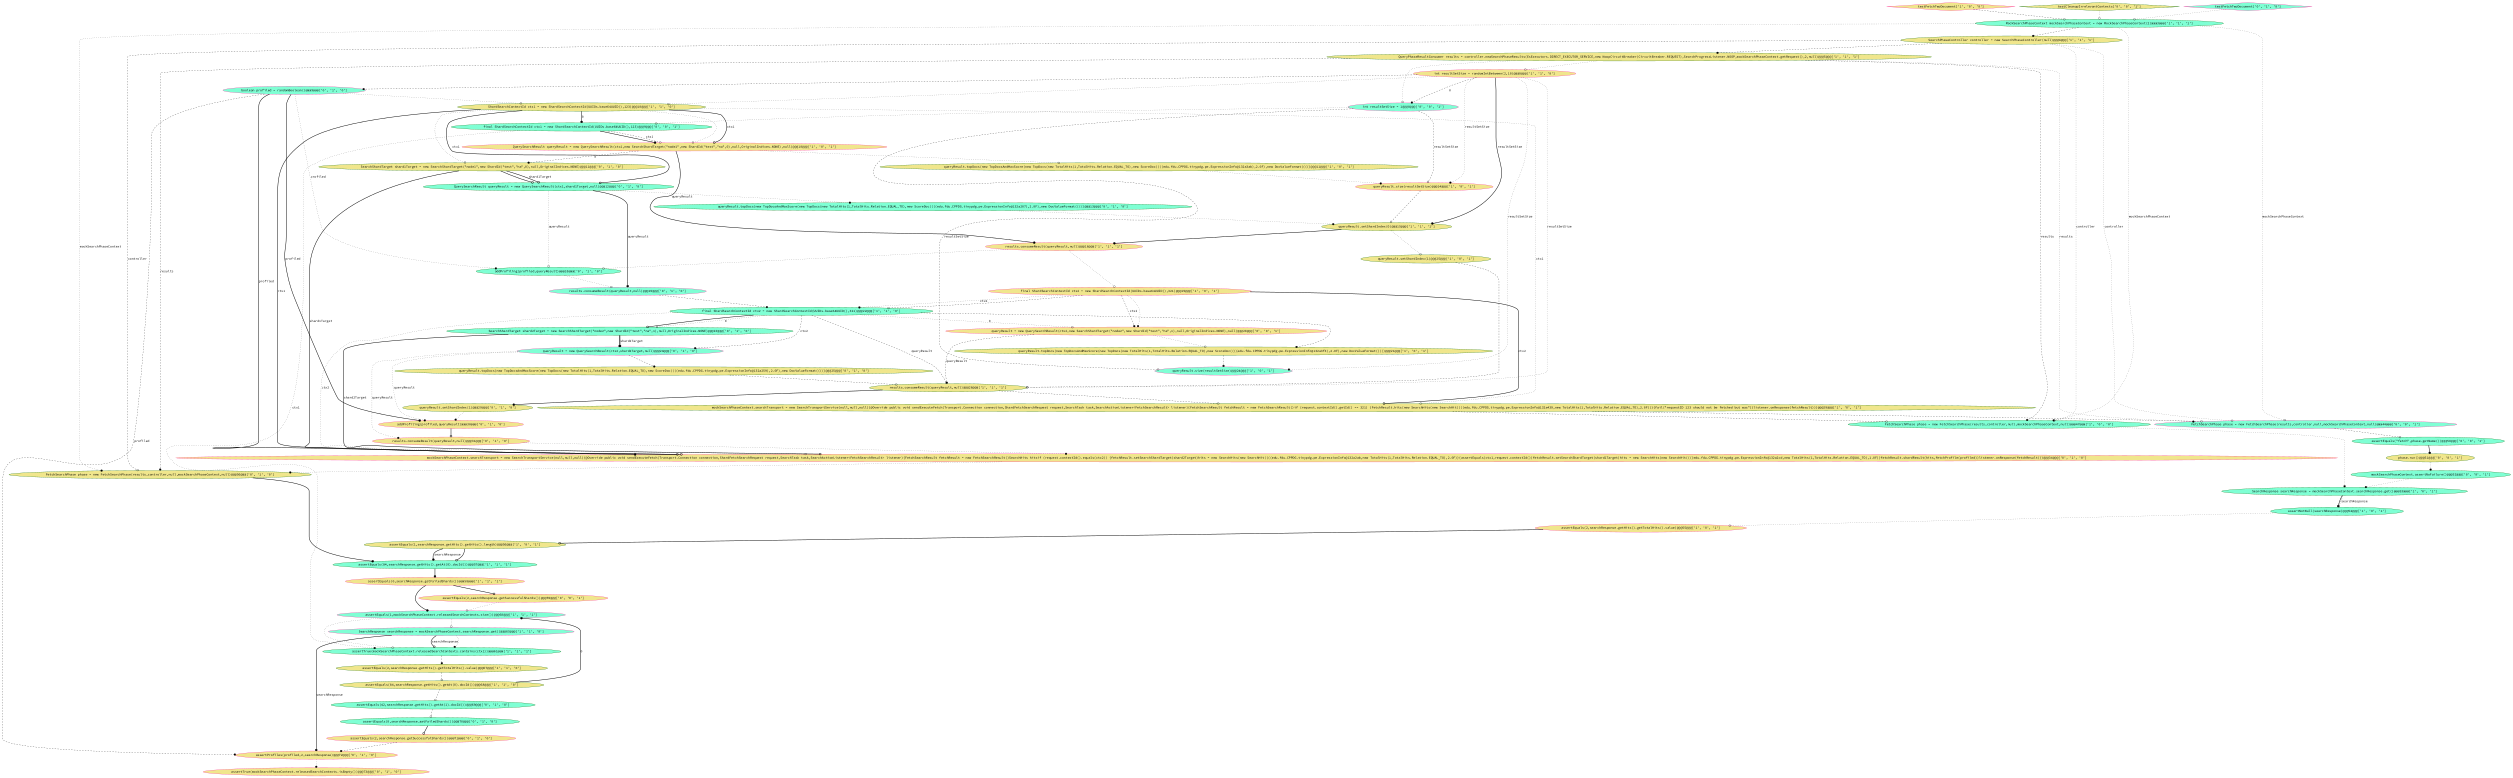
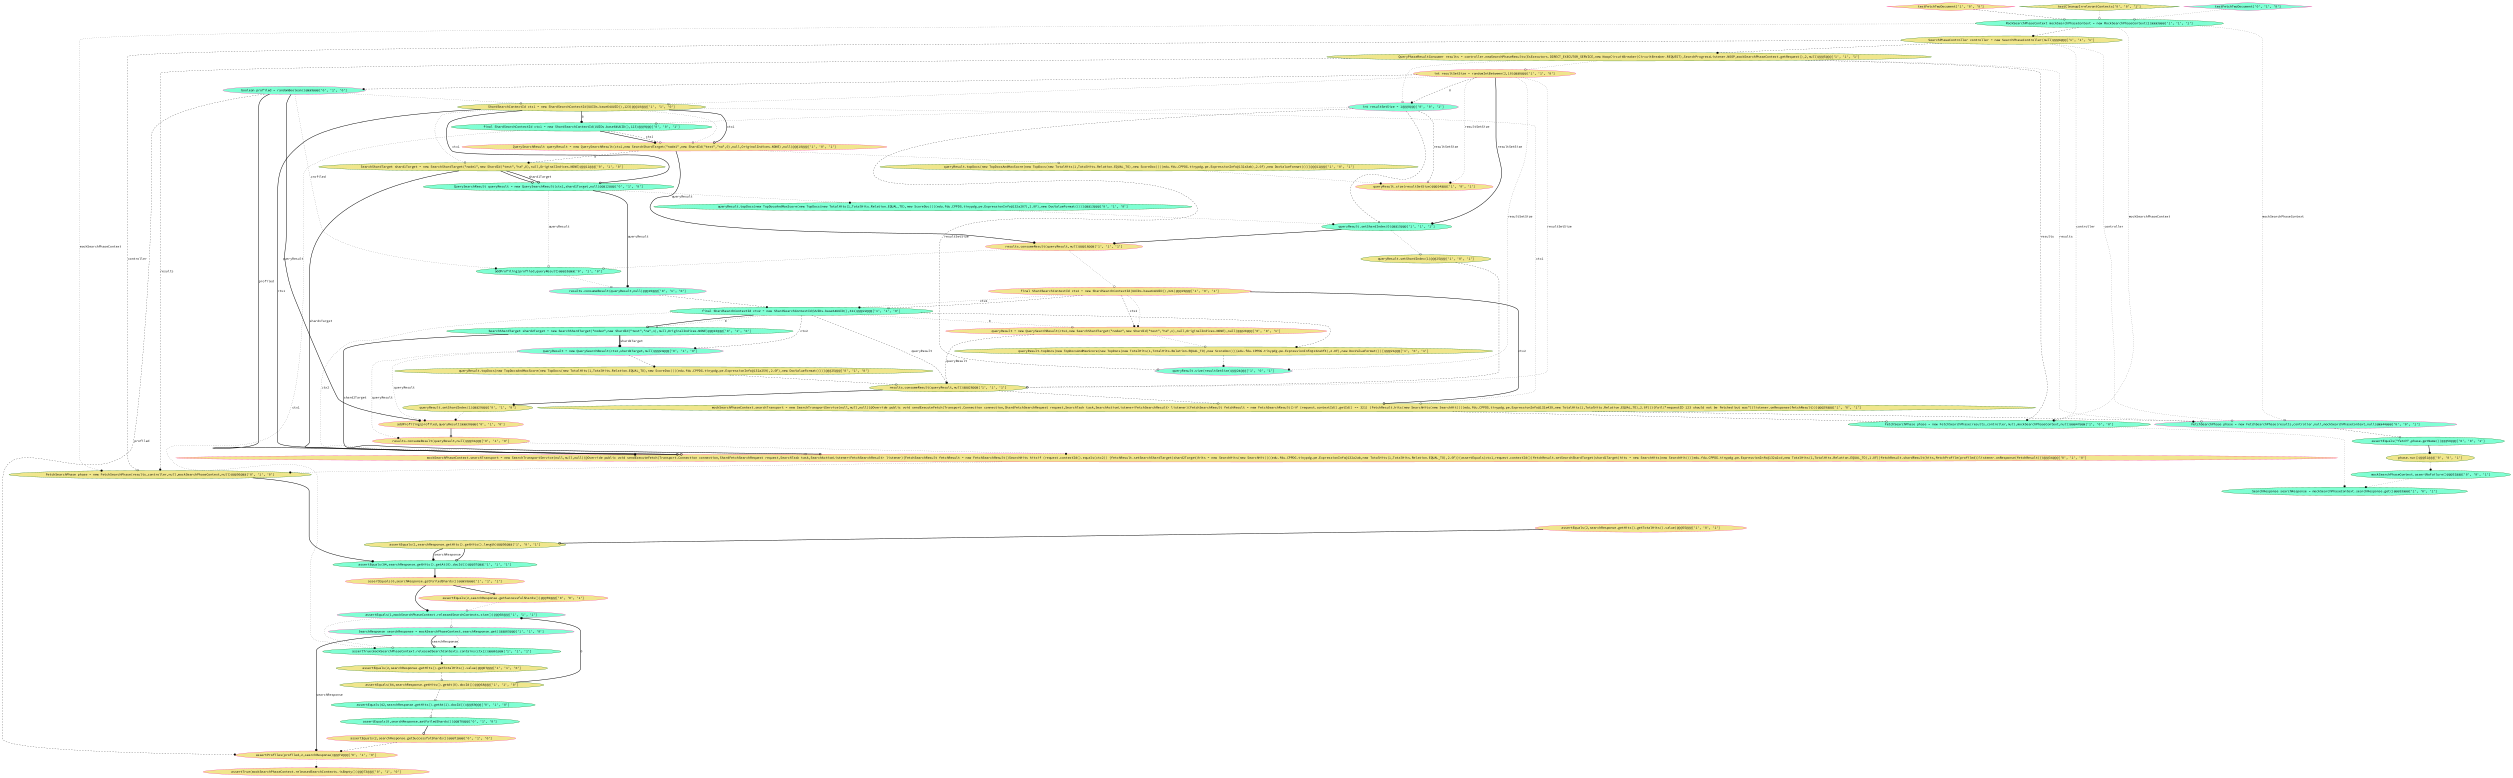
  digraph {
    fontname="Source Code Pro"
    node [color=darkgreen fillcolor=khaki fontname="Source Code Pro" shape=ellipse style=filled]
    edge [arrowhead=odot fontname="Source Code Pro" style=dotted]
    n1 [color=deeppink fillcolor=aquamarine label="FetchSearchPhase phase = new FetchSearchPhase(results,controller,null,mockSearchPhaseContext,null)@@@44@@@['0', '0', '1']"]
    n2 [fillcolor=aquamarine label="assertEquals(\"fetch\",phase.getName())@@@50@@@['0', '0', '1']"]
    n3 [label="phase.run()@@@51@@@['0', '0', '1']"]
    n4 [fillcolor=aquamarine label="assertTrue(mockSearchPhaseContext.releasedSearchContexts.contains(ctx1))@@@61@@@['1', '1', '1']"]
    n5 [label="assertEquals(2,searchResponse.getHits().getTotalHits().value)@@@67@@@['1', '1', '0']"]
    n6 [label="assertEquals(84,searchResponse.getHits().getAt(0).docId())@@@68@@@['1', '1', '0']"]
    n7 [color=deeppink fillcolor=aquamarine label="assertEquals(1,mockSearchPhaseContext.releasedSearchContexts.size())@@@60@@@['1', '1', '1']"]
    n8 [fillcolor=aquamarine label="assertEquals(42,searchResponse.getHits().getAt(1).docId())@@@69@@@['0', '1', '0']"]
    n9 [color=deeppink label="queryResult = new QuerySearchResult(ctx2,new SearchShardTarget(\"node2\",new ShardId(\"test\",\"na\",1),null,OriginalIndices.NONE),null)@@@20@@@['0', '0', '1']"]
    n10 [label="results.consumeResult(queryResult,null)@@@26@@@['1', '1', '1']"]
    n11 [label="queryResult.topDocs(new TopDocsAndMaxScore(new TopDocs(new TotalHits(1,TotalHits.Relation.EQUAL_TO),new ScoreDoc((((edu.fdu.CPPDG.tinypdg.pe.ExpressionInfo@132a3f3),2.0F),new DocValueFormat(((()@@@21@@@['1', '0', '1']"]
    n12 [label="mockSearchPhaseContext.searchTransport = new SearchTransportService(null,null,null){@Override public void sendExecuteFetch(Transport.Connection connection,ShardFetchSearchRequest request,SearchTask task,SearchActionListener<FetchSearchResult> listener){FetchSearchResult fetchResult = new FetchSearchResult()if (request.contextId().getId() == 321) {fetchResult.hits(new SearchHits(new SearchHit((((edu.fdu.CPPDG.tinypdg.pe.ExpressionInfo@132a439,new TotalHits(1,TotalHits.Relation.EQUAL_TO),2.0F))}{fail(\"requestID 123 should not be fetched but was\")}listener.onResponse(fetchResult)}}@@@29@@@['1', '0', '1']"]
    n13 [label="queryResult.setShardIndex(1)@@@29@@@['0', '1', '0']"]
    n14 [color=deeppink fillcolor=aquamarine label="queryResult.size(resultSetSize)@@@24@@@['1', '0', '1']"]
    n15 [color=deeppink fillcolor=aquamarine label="SearchResponse searchResponse = mockSearchPhaseContext.searchResponse.get()@@@65@@@['1', '1', '0']"]
    n16 [color=deeppink label="assertProfiles(profiled,2,searchResponse)@@@72@@@['0', '1', '0']"]
    n17 [color=deeppink fillcolor=aquamarine label="results.consumeResult(queryResult,null)@@@19@@@['0', '1', '0']"]
    n18 [fillcolor=aquamarine label="final ShardSearchContextId ctx2 = new ShardSearchContextId(UUIDs.base64UUID(),321)@@@22@@@['1', '1', '0']"]
    n19 [color=deeppink label="mockSearchPhaseContext.searchTransport = new SearchTransportService(null,null,null){@Override public void sendExecuteFetch(Transport.Connection connection,ShardFetchSearchRequest request,SearchTask task,SearchActionListener<FetchSearchResult> listener){FetchSearchResult fetchResult = new FetchSearchResult()SearchHits hitsif (request.contextId().equals(ctx2)) {fetchResult.setSearchShardTarget(shard2Target)hits = new SearchHits(new SearchHit((((edu.fdu.CPPDG.tinypdg.pe.ExpressionInfo@132a2ab,new TotalHits(1,TotalHits.Relation.EQUAL_TO),2.0F)}{assertEquals(ctx1,request.contextId())fetchResult.setSearchShardTarget(shard1Target)hits = new SearchHits(new SearchHit((((edu.fdu.CPPDG.tinypdg.pe.ExpressionInfo@132a2cd,new TotalHits(1,TotalHits.Relation.EQUAL_TO),1.0F)}fetchResult.shardResult(hits,fetchProfile(profiled))listener.onResponse(fetchResult)}}@@@34@@@['0', '1', '0']"]
    n20 [color=deeppink fillcolor=aquamarine label="queryResult = new QuerySearchResult(ctx2,shard2Target,null)@@@24@@@['0', '1', '0']"]
    n21 [fillcolor=aquamarine label="SearchShardTarget shard2Target = new SearchShardTarget(\"node2\",new ShardId(\"test\",\"na\",1),null,OriginalIndices.NONE)@@@23@@@['0', '1', '0']"]
    n22 [fillcolor=aquamarine label="mockSearchPhaseContext.assertNoFailure()@@@52@@@['0', '0', '1']"]
    n23 [fillcolor=aquamarine label="SearchResponse searchResponse = mockSearchPhaseContext.searchResponse.get()@@@53@@@['1', '0', '1']"]
    n24 [fillcolor=aquamarine label="assertEquals(0,searchResponse.getFailedShards())@@@70@@@['0', '1', '0']"]
    n25 [color=deeppink label="assertEquals(2,searchResponse.getSuccessfulShards())@@@71@@@['0', '1', '0']"]
    n26 [label="SearchShardTarget shard1Target = new SearchShardTarget(\"node1\",new ShardId(\"test\",\"na\",0),null,OriginalIndices.NONE)@@@11@@@['0', '1', '0']"]
    n27 [fillcolor=aquamarine label="QuerySearchResult queryResult = new QuerySearchResult(ctx1,shard1Target,null)@@@12@@@['0', '1', '0']"]
    n28 [label="FetchSearchPhase phase = new FetchSearchPhase(results,controller,null,mockSearchPhaseContext,null)@@@56@@@['0', '1', '0']"]
    n29 [fillcolor=aquamarine label="addProfiling(profiled,queryResult)@@@18@@@['0', '1', '0']"]
    n30 [fillcolor=aquamarine label="queryResult.topDocs(new TopDocsAndMaxScore(new TopDocs(new TotalHits(1,TotalHits.Relation.EQUAL_TO),new ScoreDoc((((edu.fdu.CPPDG.tinypdg.pe.ExpressionInfo@132a207),2.0F),new DocValueFormat(((()@@@13@@@['0', '1', '0']"]
    n31 [color=deeppink label="assertTrue(mockSearchPhaseContext.releasedSearchContexts.isEmpty())@@@73@@@['0', '1', '0']"]
    n32 [label="queryResult.setShardIndex(1)@@@25@@@['1', '0', '1']"]
    n33 [label="ShardSearchContextId ctx1 = new ShardSearchContextId(UUIDs.base64UUID(),123)@@@10@@@['1', '1', '0']"]
    n34 [fillcolor=aquamarine label="final ShardSearchContextId ctx1 = new ShardSearchContextId(UUIDs.base64UUID(),123)@@@9@@@['0', '0', '1']"]
    n35 [color=deeppink label="QuerySearchResult queryResult = new QuerySearchResult(ctx1,new SearchShardTarget(\"node1\",new ShardId(\"test\",\"na\",0),null,OriginalIndices.NONE),null)@@@10@@@['1', '0', '1']"]
    n36 [fillcolor=aquamarine label="FetchSearchPhase phase = new FetchSearchPhase(results,controller,null,mockSearchPhaseContext,null)@@@47@@@['1', '0', '0']"]
    n37 [color=deeppink label="results.consumeResult(queryResult,null)@@@16@@@['1', '1', '1']"]
    n38 [label="queryResult.topDocs(new TopDocsAndMaxScore(new TopDocs(new TotalHits(1,TotalHits.Relation.EQUAL_TO),new ScoreDoc((((edu.fdu.CPPDG.tinypdg.pe.ExpressionInfo@132a3ab),2.0F),new DocValueFormat(((()@@@11@@@['1', '0', '1']"]
    n39 [color=deeppink label="testFetchTwoDocument['1', '0', '0']" shape=diamond]
    n40 [fillcolor=aquamarine label="MockSearchPhaseContext mockSearchPhaseContext = new MockSearchPhaseContext(2)@@@3@@@['1', '1', '1']"]
    n41 [label="SearchPhaseController controller = new SearchPhaseController(null)@@@4@@@['1', '1', '1']"]
    n42 [label="assertEquals(1,searchResponse.getHits().getHits().length)@@@56@@@['1', '0', '1']"]
    n43 [fillcolor=aquamarine label="assertEquals(84,searchResponse.getHits().getAt(0).docId())@@@57@@@['1', '1', '1']"]
    n44 [color=deeppink label="assertEquals(0,searchResponse.getFailedShards())@@@58@@@['1', '1', '1']"]
    n45 [color=deeppink label="addProfiling(profiled,queryResult)@@@30@@@['0', '1', '0']"]
    n46 [color=deeppink label="results.consumeResult(queryResult,null)@@@31@@@['0', '1', '0']"]
    n47 [color=deeppink label="queryResult.size(resultSetSize)@@@14@@@['1', '0', '1']"]
-   n48 [label="queryResult.setShardIndex(0)@@@15@@@['1', '1', '1']"]
+   n48 [fillcolor=aquamarine label="queryResult.setShardIndex(0)@@@15@@@['1', '1', '1']"]
    n49 [label="testCleanupIrrelevantContexts['0', '0', '1']" shape=diamond]
    n50 [color=deeppink label="assertEquals(2,searchResponse.getHits().getTotalHits().value)@@@55@@@['1', '0', '1']"]
    n51 [color=deeppink fillcolor=aquamarine label="boolean profiled = randomBoolean()@@@9@@@['0', '1', '0']"]
    n52 [color=deeppink label="final ShardSearchContextId ctx2 = new ShardSearchContextId(UUIDs.base64UUID(),321)@@@19@@@['1', '0', '1']"]
-   n53 [fillcolor=aquamarine label="assertNotNull(searchResponse)@@@54@@@['1', '0', '1']"]
    n54 [color=deeppink label="assertEquals(2,searchResponse.getSuccessfulShards())@@@59@@@['0', '0', '1']"]
    n55 [color=deeppink label="int resultSetSize = randomIntBetween(2,10)@@@8@@@['1', '1', '0']"]
    n56 [color=deeppink fillcolor=aquamarine label="int resultSetSize = 1@@@8@@@['0', '0', '1']"]
    n57 [color=deeppink fillcolor=aquamarine label="testFetchTwoDocument['0', '1', '0']" shape=diamond]
    n58 [label="QueryPhaseResultConsumer results = controller.newSearchPhaseResults(EsExecutors.DIRECT_EXECUTOR_SERVICE,new NoopCircuitBreaker(CircuitBreaker.REQUEST),SearchProgressListener.NOOP,mockSearchPhaseContext.getRequest(),2,null)@@@5@@@['1', '1', '1']"]
    n59 [label="queryResult.topDocs(new TopDocsAndMaxScore(new TopDocs(new TotalHits(1,TotalHits.Relation.EQUAL_TO),new ScoreDoc((((edu.fdu.CPPDG.tinypdg.pe.ExpressionInfo@132a259),2.0F),new DocValueFormat(((()@@@25@@@['0', '1', '0']"]
    n1 -> n2 [style=dashed]
    n2 -> n3 [arrowhead=dot style=bold]
    n3 -> n22 [arrowhead=dot]
    n4 -> n5 [arrowhead=dot style=dashed]
    n5 -> n6 [style=dashed]
    n6 -> n7 [arrowhead=dot label=0 style=bold]
    n6 -> n8 [style=dashed]
    n7 -> n4
    n7 -> n15
    n8 -> n24 [style=dashed]
    n9 -> n10 [arrowhead=dot label=queryResult style=dashed]
    n9 -> n11
    n10 -> n12 [style=dashed]
    n10 -> n13 [arrowhead=dot style=bold]
    n11 -> n14 [arrowhead=dot style=dashed]
    n12 -> n1 [style=dashed]
    n12 -> n36 [style=dashed]
    n13 -> n45 [arrowhead=dot]
    n15 -> n4 [label=searchResponse style=bold]
    n15 -> n4 [arrowhead=dot]
    n15 -> n16 [arrowhead=dot label=searchResponse style=bold]
    n16 -> n31 [arrowhead=dot]
    n17 -> n18 [arrowhead=dot style=dashed]
    n18 -> n9 [label=0]
    n18 -> n10 [label=queryResult style=dashed]
    n18 -> n11 [arrowhead=dot style=dashed]
    n18 -> n19 [label=ctx2]
    n18 -> n20 [arrowhead=dot label=ctx2 style=dashed]
    n18 -> n21 [style=bold]
    n18 -> n21 [label=0]
    n19 -> n28 [arrowhead=dot]
    n20 -> n45 [arrowhead=dot label=queryResult]
    n20 -> n46 [arrowhead=dot label=queryResult]
    n20 -> n59 [arrowhead=dot style=dashed]
    n21 -> n19 [label=shard2Target style=bold]
    n21 -> n20 [arrowhead=dot label=shard2Target style=bold]
    n21 -> n20 [arrowhead=dot style=bold]
    n22 -> n23 [arrowhead=dot]
-   n23 -> n53 [arrowhead=dot style=bold]
-   n23 -> n53 [label=searchResponse style=dashed]
    n24 -> n25 [style=bold]
    n25 -> n16 [arrowhead=dot style=dashed]
    n26 -> n19 [label=shard1Target style=bold]
    n26 -> n27 [label=shard1Target style=bold]
    n26 -> n27 [style=bold]
    n27 -> n17 [arrowhead=dot label=queryResult style=bold]
    n27 -> n29 [label=queryResult]
    n27 -> n30 [arrowhead=dot]
    n28 -> n43 [arrowhead=dot style=bold]
    n29 -> n17
    n30 -> n48 [arrowhead=dot]
    n32 -> n10 [style=dashed]
    n33 -> n12 [label=ctx1]
    n33 -> n19 [label=ctx1 style=bold]
    n33 -> n26
    n33 -> n27 [label=ctx1 style=bold]
    n33 -> n34 [arrowhead=dot label=0 style=bold]
    n33 -> n35 [label=ctx1 style=bold]
    n33 -> n35
    n34 -> n4 [arrowhead=dot label=ctx1]
    n34 -> n35 [arrowhead=dot style=bold]
    n34 -> n35 [label=ctx1 style=dashed]
    n35 -> n26 [arrowhead=dot label=0 style=dashed]
    n35 -> n37 [arrowhead=dot label=queryResult style=bold]
    n35 -> n38
    n36 -> n23 [arrowhead=dot]
    n37 -> n29
    n37 -> n52
    n38 -> n47 [arrowhead=dot]
    n39 -> n40 [style=dashed]
    n40 -> n1 [label=mockSearchPhaseContext]
    n40 -> n28 [arrowhead=dot label=mockSearchPhaseContext]
    n40 -> n36 [label=mockSearchPhaseContext]
    n40 -> n41 [arrowhead=dot style=dashed]
    n41 -> n1 [label=controller]
    n41 -> n28 [label=controller style=dashed]
    n41 -> n36 [arrowhead=dot label=controller]
    n41 -> n58 [arrowhead=dot style=dashed]
    n42 -> n43 [style=bold]
    n42 -> n43 [arrowhead=dot label=searchResponse style=bold]
    n43 -> n44 [arrowhead=dot style=bold]
    n44 -> n7 [arrowhead=dot style=bold]
    n44 -> n54 [style=bold]
    n45 -> n46 [style=bold]
    n46 -> n19 [arrowhead=dot]
-   n47 -> n48 [style=dashed]
+   n56 -> n48 [style=dashed]
    n48 -> n32
    n48 -> n37 [arrowhead=dot style=bold]
    n49 -> n40
    n50 -> n42 [style=bold]
    n51 -> n16 [arrowhead=dot label=profiled style=dashed]
    n51 -> n19 [arrowhead=dot label=profiled style=bold]
    n51 -> n29 [arrowhead=dot label=profiled]
    n51 -> n33
-   n51 -> n45 [arrowhead=dot label=profiled style=bold]
+   n51 -> n45 [arrowhead=dot label=queryResult style=bold]
    n52 -> n9 [arrowhead=dot label=ctx2 style=dashed]
    n52 -> n9 [arrowhead=dot]
    n52 -> n12 [label=ctx2 style=bold]
    n52 -> n18 [arrowhead=dot label=ctx2]
    n52 -> n18 [style=dashed]
-   n53 -> n50
    n54 -> n7
    n55 -> n10 [label=resultSetSize]
    n55 -> n14 [arrowhead=dot label=resultSetSize]
    n55 -> n33
    n55 -> n47 [arrowhead=dot label=resultSetSize]
    n55 -> n48 [arrowhead=dot label=resultSetSize style=bold]
    n55 -> n51 [arrowhead=dot style=dashed]
    n55 -> n56 [arrowhead=dot label=0 style=dashed]
    n56 -> n14 [label=resultSetSize style=dashed]
    n56 -> n34
    n56 -> n47 [label=resultSetSize style=dashed]
    n57 -> n40
    n58 -> n1 [arrowhead=dot label=results]
    n58 -> n28 [arrowhead=dot label=results style=dashed]
    n58 -> n36 [arrowhead=dot label=results style=dashed]
    n58 -> n55
    n58 -> n56
    n59 -> n10 [style=dashed]
  }
